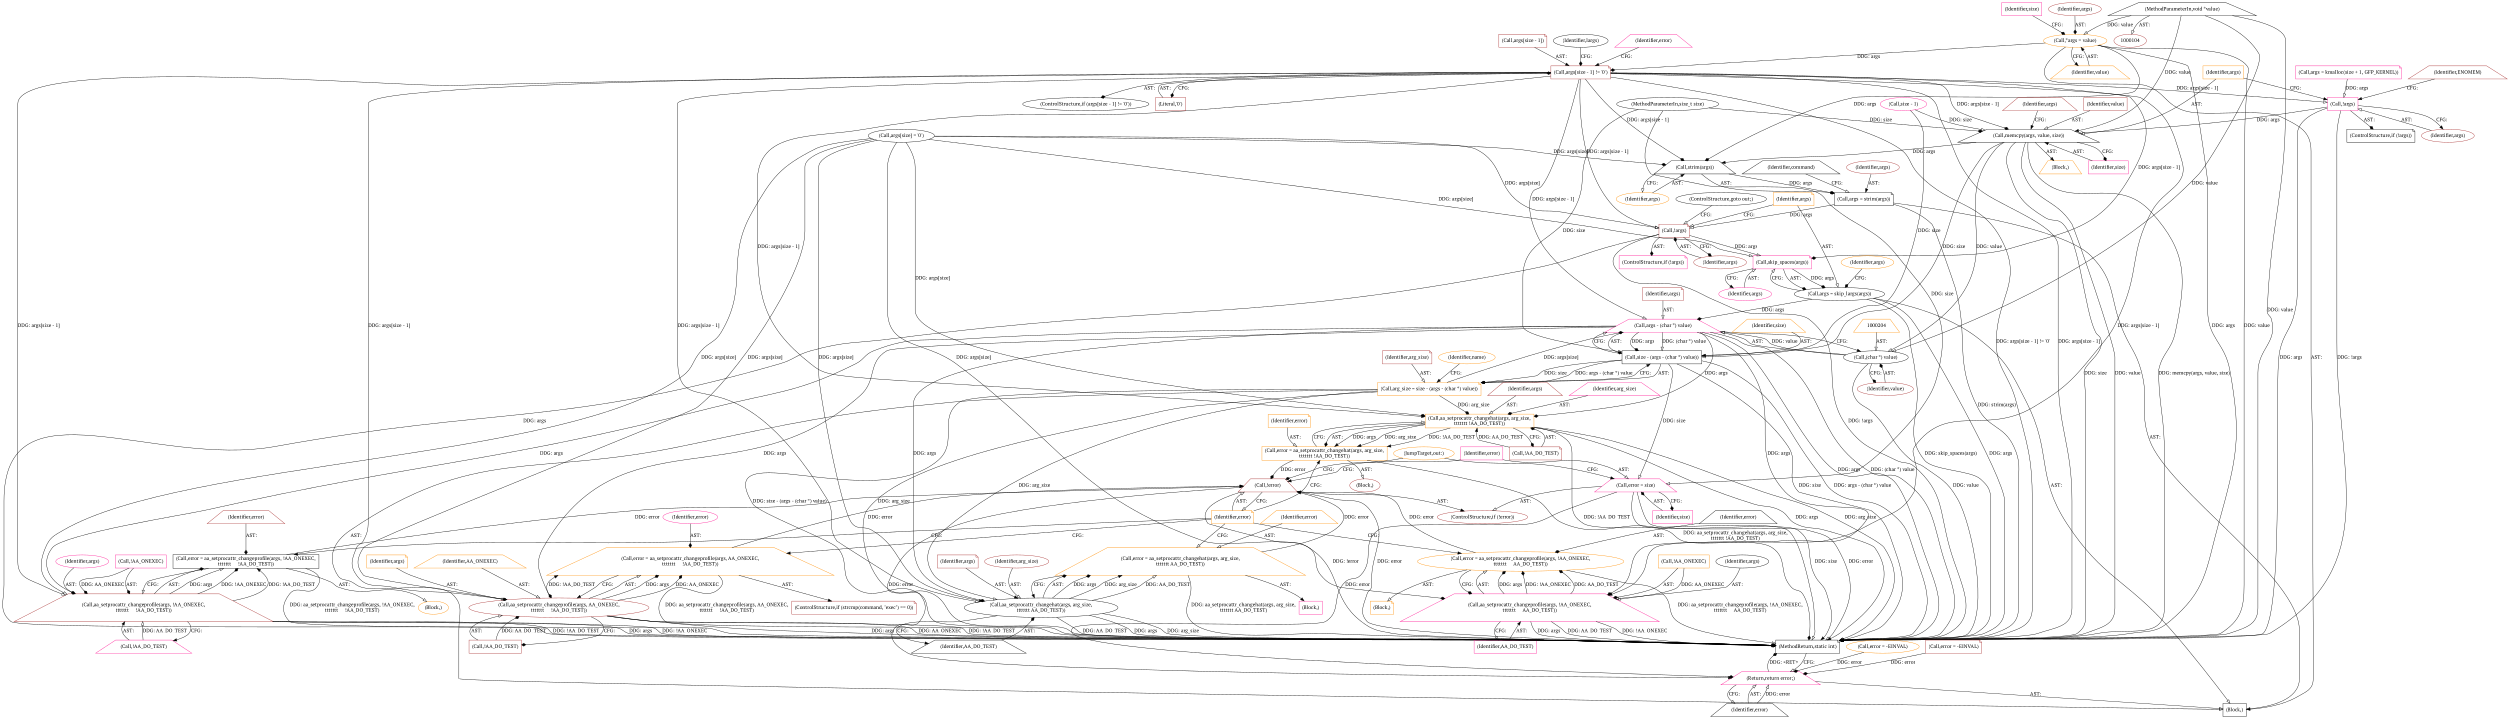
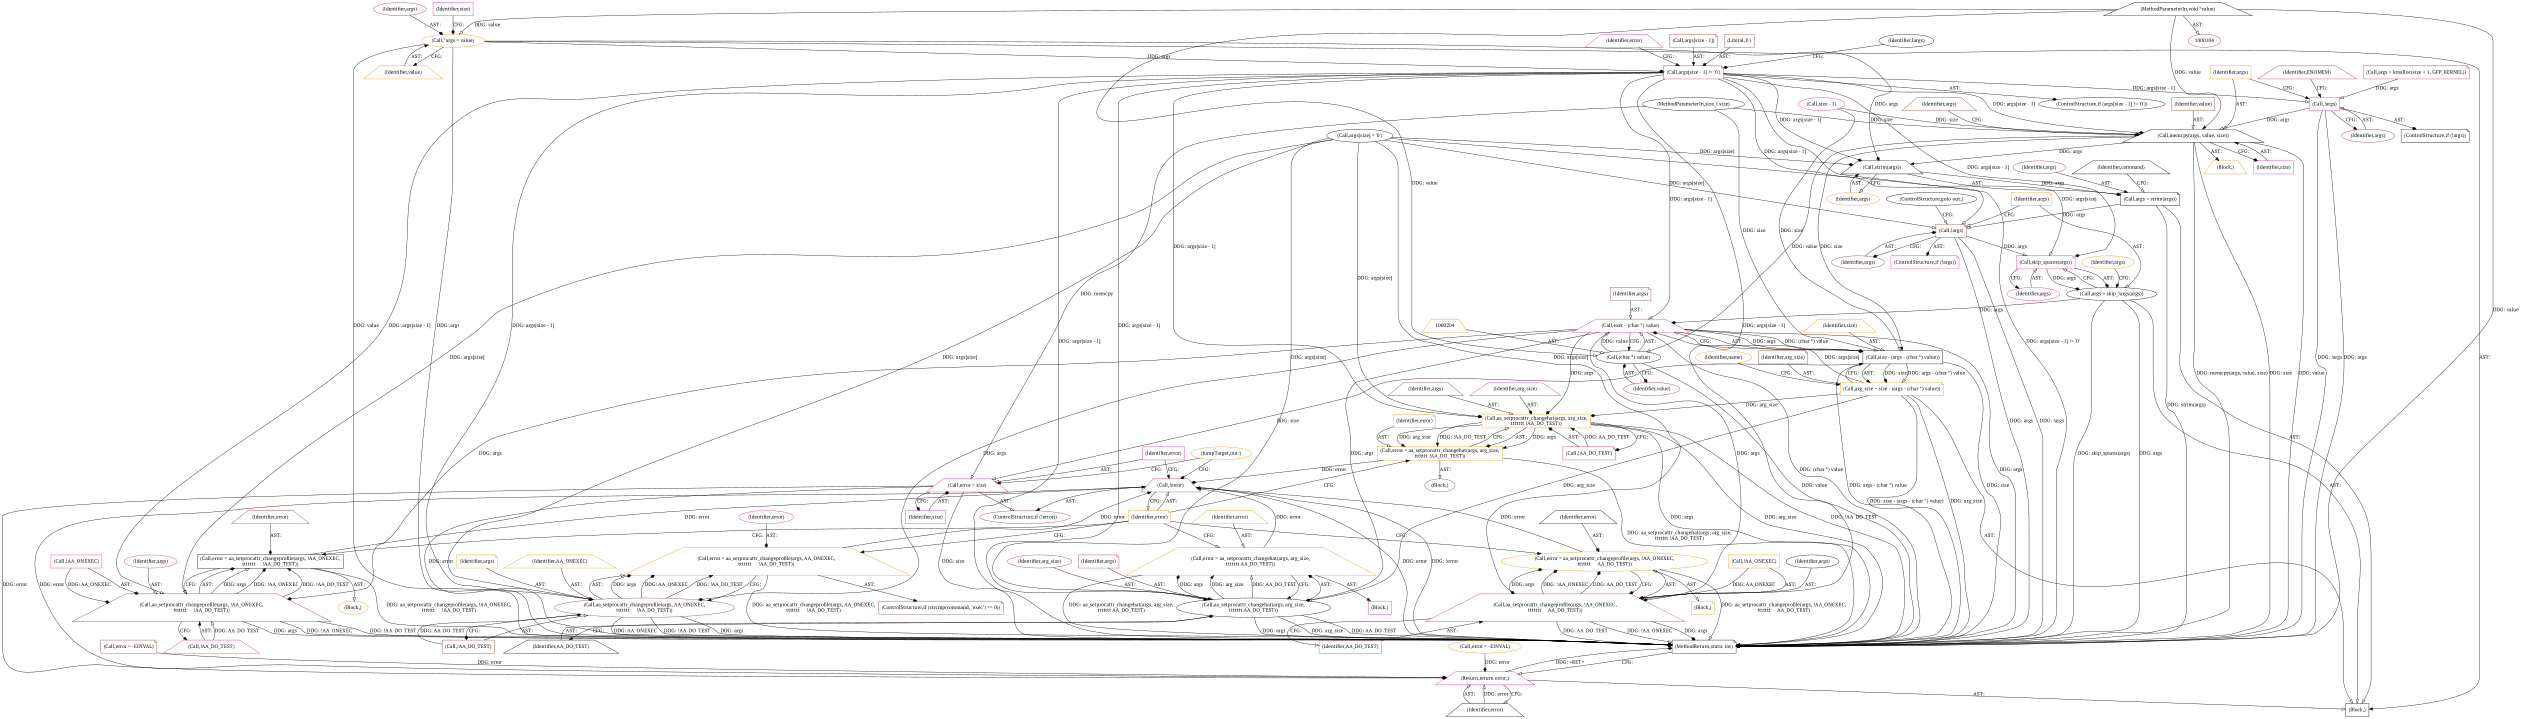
  digraph {
    fontname="PT Serif"
    node [color=brown fontname="PT Serif" shape=ellipse]
    edge [arrowhead=onormal fontname="PT Serif"]
    n1 [label="(Call,args[size - 1] != '\0')" shape=note]
    n2 [color=deeppink label="(Call,!args)" shape=box]
    n3 [color=black label="(Call,memcpy(args, value, size))" shape=trapezium]
    n4 [color=black label="(Call,strim(args))" shape=trapezium]
    n5 [label="(Call,!args)" shape=note]
    n6 [color=deeppink label="(Call,skip_spaces(args))" shape=note]
-   n7 [color=deeppink label="(Call,args - (char *) value)" shape=trapezium]
+   n7 [color=deeppink label="(Call,exec - (char *) value)" shape=trapezium]
    n8 [color=darkorange label="(Call,aa_setprocattr_changehat(args, arg_size,\n\t\t\t\t\t\t\t !AA_DO_TEST))" shape=box]
    n9 [color=black label="(Call,aa_setprocattr_changehat(args, arg_size,\n\t\t\t\t\t\t\t AA_DO_TEST))"]
    n10 [label="(Call,aa_setprocattr_changeprofile(args, !AA_ONEXEC,\n\t\t\t\t\t\t\t     !AA_DO_TEST))" shape=trapezium]
    n11 [color=deeppink label="(Call,aa_setprocattr_changeprofile(args, !AA_ONEXEC,\n\t\t\t\t\t\t\t     AA_DO_TEST))" shape=trapezium]
    n12 [label="(Call,aa_setprocattr_changeprofile(args, AA_ONEXEC,\n\t\t\t\t\t\t\t     !AA_DO_TEST))"]
    n13 [color=black label="(MethodReturn,static int)" shape=note]
    n14 [color=black label="(ControlStructure,if (args[size - 1] != '\0'))"]
    n15 [label="(Literal,'\0')" shape=box]
    n16 [color=black label="(ControlStructure,if (!args))" shape=note]
    n17 [label="(Identifier,args)"]
    n18 [color=black label="(Call,(char *) value)"]
    n19 [color=black label="(Call,size - (args - (char *) value))" shape=box]
    n20 [color=darkorange label="(Block,)" shape=trapezium]
    n21 [color=deeppink label="(Identifier,size)" shape=box]
    n22 [color=black label="(Call,args = strim(args))" shape=note]
    n23 [color=darkorange label="(Identifier,args)"]
    n24 [label="(Identifier,args)"]
    n25 [color=deeppink label="(ControlStructure,if (!args))" shape=note]
    n26 [color=black label="(Call,args = skip_largs(args))"]
    n27 [color=deeppink label="(Identifier,args)"]
    n28 [color=darkorange label="(Call,error = aa_setprocattr_changehat(args, arg_size,\n\t\t\t\t\t\t\t !AA_DO_TEST))" shape=box]
    n29 [label="(Call,!AA_DO_TEST)" shape=note]
    n30 [color=darkorange label="(Call,error = aa_setprocattr_changehat(args, arg_size,\n\t\t\t\t\t\t\t AA_DO_TEST))" shape=trapezium]
    n31 [color=black label="(Identifier,AA_DO_TEST)" shape=trapezium]
    n32 [color=black label="(Call,error = aa_setprocattr_changeprofile(args, !AA_ONEXEC,\n\t\t\t\t\t\t\t     !AA_DO_TEST))" shape=box]
    n33 [color=deeppink label="(Call,!AA_DO_TEST)" shape=trapezium]
    n34 [color=darkorange label="(Call,error = aa_setprocattr_changeprofile(args, !AA_ONEXEC,\n\t\t\t\t\t\t\t     AA_DO_TEST))"]
    n35 [color=deeppink label="(Identifier,AA_DO_TEST)" shape=box]
    n36 [color=darkorange label="(Call,error = aa_setprocattr_changeprofile(args, AA_ONEXEC,\n\t\t\t\t\t\t\t     !AA_DO_TEST))" shape=trapezium]
    n37 [label="(Call,!AA_DO_TEST)" shape=box]
    n38 [color=deeppink label="(Return,return error;)" shape=trapezium]
    n39 [color=darkorange label="(Call,*args = value)"]
    n40 [color=black label="(Block,)" shape=box]
    n41 [color=darkorange label="(Identifier,value)" shape=trapezium]
    n42 [color=black label="(MethodParameterIn,void *value)" shape=trapezium]
    1000104
    n44 [label="(Identifier,value)"]
    n45 [color=darkorange label="(Call,arg_size = size - (args - (char *) value))" shape=note]
    n46 [color=deeppink label="(Call,error = size)" shape=trapezium]
    n47 [label="(ControlStructure,if (!error))"]
    n48 [color=deeppink label="(Identifier,size)" shape=box]
    n49 [label="(Call,!error)" shape=trapezium]
    n50 [label="(Block,)"]
    n51 [color=darkorange label="(Identifier,error)" shape=note]
    n52 [color=black label="(Identifier,error)" shape=trapezium]
    n53 [color=deeppink label="(Block,)" shape=box]
    n54 [color=darkorange label="(Block,)"]
    n55 [color=darkorange label="(Block,)" shape=note]
    n56 [label="(ControlStructure,if (strcmp(command, \"exec\") == 0))" shape=note]
    n57 [label="(Identifier,args)"]
    n58 [color=darkorange label="(Identifier,args)"]
    n59 [color=black label="(Identifier,error)" shape=trapezium]
    n60 [label="(Identifier,arg_size)"]
    n61 [label="(Identifier,arg_size)" shape=note]
    n62 [color=darkorange label="(Identifier,args)" shape=note]
    n63 [color=darkorange label="(Identifier,error)" shape=trapezium]
    n64 [color=deeppink label="(Call,size - 1)"]
    n65 [color=darkorange label="(Identifier,args)" shape=box]
    n66 [color=black label="(MethodParameterIn,size_t size)"]
    n67 [label="(Identifier,value)" shape=box]
    n68 [color=black label="(Identifier,largs)"]
    n69 [color=darkorange label="(Identifier,name)"]
    n70 [color=deeppink label="(Identifier,args)"]
    n71 [color=darkorange label="(JumpTarget,out:)"]
    n72 [label="(Identifier,args)" shape=note]
    n73 [color=deeppink label="(Identifier,error)" shape=box]
    n74 [label="(Call,error = -EINVAL)" shape=note]
    n75 [color=darkorange label="(Call,!AA_ONEXEC)" shape=box]
    n76 [color=deeppink label="(Identifier,error)" shape=trapezium]
    n77 [label="(Identifier,error)" shape=trapezium]
    n78 [label="(Identifier,args)"]
    n79 [color=black label="(Identifier,args)"]
    n80 [color=darkorange label="(Call,error = -EINVAL)"]
    n81 [color=deeppink label="(Call,!AA_ONEXEC)" shape=box]
    n82 [label="(Identifier,args)" shape=trapezium]
    n83 [color=black label="(Call,args[size] = '\0')"]
    n84 [label="(Identifier,args)" shape=note]
    n85 [color=black label="(ControlStructure,goto out;)"]
    n86 [label="(Identifier,args)" shape=trapezium]
-   n87 [color=deeppink label="(Call,args = kmalloc(size + 1, GFP_KERNEL))" shape=note]
+   n87 [label="(Call,args = kmalloc(size + 1, GFP_KERNEL))" shape=note]
    n88 [color=deeppink label="(Identifier,error)"]
    n89 [color=darkorange label="(Identifier,args)" shape=note]
    n90 [color=darkorange label="(Identifier,size)" shape=trapezium]
    n91 [label="(Identifier,ENOMEM)" shape=trapezium]
    n92 [color=darkorange label="(Identifier,error)" shape=note]
    n93 [color=darkorange label="(Identifier,AA_ONEXEC)" shape=trapezium]
    n94 [color=deeppink label="(Identifier,size)" shape=box]
    n95 [label="(Call,args[size - 1])" shape=note]
    n96 [color=deeppink label="(Identifier,arg_size)" shape=trapezium]
    n97 [color=black label="(Identifier,command)" shape=trapezium]
    1000204 [color=darkorange shape=trapezium]
    n1 -> n2 [label="DDG: args[size - 1]"]
    n1 -> n3 [arrowhead=diamond label="DDG: args[size - 1]"]
    n1 -> n4 [arrowhead=diamond label="DDG: args[size - 1]"]
    n1 -> n5 [label="DDG: args[size - 1]"]
    n1 -> n6 [arrowhead=diamond label="DDG: args[size - 1]"]
    n1 -> n7 [label="DDG: args[size - 1]"]
    n1 -> n8 [arrowhead=normal label="DDG: args[size - 1]"]
    n1 -> n9 [label="DDG: args[size - 1]"]
    n1 -> n10 [label="DDG: args[size - 1]"]
    n1 -> n11 [arrowhead=normal label="DDG: args[size - 1]"]
    n1 -> n12 [arrowhead=diamond label="DDG: args[size - 1]"]
    n1 -> n13 [arrowhead=diamond label="DDG: args[size - 1]"]
    n1 -> n13 [arrowhead=normal label="DDG: args[size - 1] != '\0'"]
    n1 -> n14 [arrowhead=diamond label="AST: "]
-   n1 -> n15 [arrowhead=diamond label="CFG: "]
    n2 -> n3 [label="DDG: args"]
    n2 -> n13 [label="DDG: args"]
    n2 -> n13 [arrowhead=diamond label="DDG: !args"]
    n2 -> n16 [arrowhead=diamond label="AST: "]
    n2 -> n17 [arrowhead=normal label="CFG: "]
    n3 -> n4 [arrowhead=normal label="DDG: args"]
    n3 -> n13 [label="DDG: size"]
    n3 -> n13 [label="DDG: value"]
    n3 -> n13 [arrowhead=diamond label="DDG: memcpy(args, value, size)"]
    n3 -> n18 [label="DDG: value"]
    n3 -> n19 [arrowhead=normal label="DDG: size"]
    n3 -> n20 [arrowhead=normal label="AST: "]
    n3 -> n21 [arrowhead=diamond label="CFG: "]
    n4 -> n22 [arrowhead=diamond label="AST: "]
    n4 -> n22 [arrowhead=normal label="DDG: args"]
    n4 -> n23 [label="CFG: "]
    n5 -> n6 [label="DDG: args"]
    n5 -> n13 [label="DDG: !args"]
    n5 -> n13 [arrowhead=normal label="DDG: args"]
    n5 -> n24 [arrowhead=diamond label="CFG: "]
    n5 -> n25 [arrowhead=diamond label="AST: "]
    n6 -> n26 [arrowhead=diamond label="AST: "]
    n6 -> n26 [arrowhead=diamond label="DDG: args"]
    n6 -> n27 [arrowhead=normal label="CFG: "]
    n7 -> n8 [arrowhead=diamond label="DDG: args"]
    n7 -> n9 [arrowhead=diamond label="DDG: args"]
    n7 -> n10 [arrowhead=diamond label="DDG: args"]
    n7 -> n11 [arrowhead=diamond label="DDG: args"]
    n7 -> n12 [arrowhead=diamond label="DDG: args"]
    n7 -> n13 [arrowhead=normal label="DDG: (char *) value"]
    n7 -> n13 [arrowhead=normal label="DDG: args"]
    n7 -> n18 [arrowhead=normal label="CFG: "]
    n7 -> n19 [arrowhead=diamond label="AST: "]
    n7 -> n19 [arrowhead=diamond label="DDG: args"]
    n7 -> n19 [label="DDG: (char *) value"]
    n8 -> n13 [label="DDG: !AA_DO_TEST"]
    n8 -> n13 [arrowhead=normal label="DDG: args"]
    n8 -> n13 [label="DDG: arg_size"]
    n8 -> n28 [arrowhead=diamond label="AST: "]
    n8 -> n28 [arrowhead=normal label="DDG: args"]
    n8 -> n28 [arrowhead=normal label="DDG: arg_size"]
    n8 -> n28 [arrowhead=normal label="DDG: !AA_DO_TEST"]
    n8 -> n29 [arrowhead=diamond label="CFG: "]
    n9 -> n13 [label="DDG: arg_size"]
    n9 -> n13 [arrowhead=normal label="DDG: AA_DO_TEST"]
    n9 -> n13 [arrowhead=normal label="DDG: args"]
    n9 -> n30 [arrowhead=diamond label="AST: "]
    n9 -> n30 [arrowhead=diamond label="DDG: args"]
    n9 -> n30 [arrowhead=normal label="DDG: arg_size"]
    n9 -> n30 [label="DDG: AA_DO_TEST"]
    n9 -> n31 [arrowhead=normal label="CFG: "]
    n10 -> n13 [arrowhead=normal label="DDG: !AA_ONEXEC"]
    n10 -> n13 [arrowhead=diamond label="DDG: !AA_DO_TEST"]
    n10 -> n13 [arrowhead=diamond label="DDG: args"]
    n10 -> n32 [arrowhead=diamond label="AST: "]
    n10 -> n32 [label="DDG: args"]
    n10 -> n32 [arrowhead=diamond label="DDG: !AA_ONEXEC"]
    n10 -> n32 [arrowhead=normal label="DDG: !AA_DO_TEST"]
    n10 -> n33 [arrowhead=normal label="CFG: "]
    n11 -> n13 [label="DDG: !AA_ONEXEC"]
    n11 -> n13 [arrowhead=diamond label="DDG: args"]
    n11 -> n13 [arrowhead=diamond label="DDG: AA_DO_TEST"]
    n11 -> n34 [label="AST: "]
    n11 -> n34 [arrowhead=diamond label="DDG: args"]
    n11 -> n34 [arrowhead=diamond label="DDG: !AA_ONEXEC"]
    n11 -> n34 [arrowhead=diamond label="DDG: AA_DO_TEST"]
    n11 -> n35 [label="CFG: "]
    n12 -> n13 [label="DDG: args"]
    n12 -> n13 [arrowhead=normal label="DDG: AA_ONEXEC"]
    n12 -> n13 [arrowhead=diamond label="DDG: !AA_DO_TEST"]
    n12 -> n36 [label="AST: "]
    n12 -> n36 [arrowhead=diamond label="DDG: args"]
    n12 -> n36 [arrowhead=diamond label="DDG: AA_ONEXEC"]
    n12 -> n36 [arrowhead=normal label="DDG: !AA_DO_TEST"]
    n12 -> n37 [arrowhead=diamond label="CFG: "]
    n13 -> n38 [label="CFG: "]
    n15 -> n1 [arrowhead=diamond label="AST: "]
    n17 -> n2 [label="AST: "]
    n18 -> n7 [label="AST: "]
    n18 -> n7 [label="DDG: value"]
    n18 -> n13 [arrowhead=diamond label="DDG: value"]
    n18 -> n44 [arrowhead=diamond label="CFG: "]
    n19 -> n7 [label="CFG: "]
    n19 -> n13 [arrowhead=normal label="DDG: args - (char *) value"]
    n19 -> n13 [arrowhead=diamond label="DDG: size"]
    n19 -> n45 [arrowhead=normal label="AST: "]
    n19 -> n45 [arrowhead=diamond label="DDG: size"]
    n19 -> n45 [label="DDG: args - (char *) value"]
    n19 -> n46 [label="DDG: size"]
    n21 -> n3 [arrowhead=normal label="AST: "]
    n22 -> n5 [label="DDG: args"]
    n22 -> n13 [arrowhead=diamond label="DDG: strim(args)"]
    n22 -> n40 [label="AST: "]
    n23 -> n4 [arrowhead=normal label="AST: "]
    n24 -> n5 [arrowhead=diamond label="AST: "]
    n26 -> n6 [label="CFG: "]
    n26 -> n7 [arrowhead=diamond label="DDG: args"]
    n26 -> n13 [label="DDG: skip_spaces(args)"]
    n26 -> n13 [arrowhead=diamond label="DDG: args"]
    n26 -> n40 [label="AST: "]
    n27 -> n6 [label="AST: "]
    n28 -> n8 [label="CFG: "]
    n28 -> n13 [arrowhead=diamond label="DDG: aa_setprocattr_changehat(args, arg_size,\n\t\t\t\t\t\t\t !AA_DO_TEST)"]
    n28 -> n49 [arrowhead=diamond label="DDG: error"]
    n28 -> n50 [label="AST: "]
    n29 -> n8 [arrowhead=diamond label="AST: "]
    n29 -> n8 [arrowhead=normal label="DDG: AA_DO_TEST"]
    n30 -> n9 [arrowhead=normal label="CFG: "]
    n30 -> n13 [label="DDG: aa_setprocattr_changehat(args, arg_size,\n\t\t\t\t\t\t\t AA_DO_TEST)"]
    n30 -> n49 [arrowhead=normal label="DDG: error"]
    n30 -> n53 [arrowhead=normal label="AST: "]
    n31 -> n9 [arrowhead=diamond label="AST: "]
    n32 -> n10 [label="CFG: "]
    n32 -> n13 [label="DDG: aa_setprocattr_changeprofile(args, !AA_ONEXEC,\n\t\t\t\t\t\t\t     !AA_DO_TEST)"]
    n32 -> n49 [arrowhead=normal label="DDG: error"]
    n32 -> n54 [label="AST: "]
    n33 -> n10 [arrowhead=normal label="AST: "]
    n33 -> n10 [label="DDG: AA_DO_TEST"]
    n34 -> n11 [arrowhead=diamond label="CFG: "]
    n34 -> n13 [label="DDG: aa_setprocattr_changeprofile(args, !AA_ONEXEC,\n\t\t\t\t\t\t\t     AA_DO_TEST)"]
    n34 -> n49 [arrowhead=normal label="DDG: error"]
    n34 -> n55 [label="AST: "]
    n35 -> n11 [arrowhead=normal label="AST: "]
    n36 -> n12 [arrowhead=normal label="CFG: "]
    n36 -> n13 [arrowhead=normal label="DDG: aa_setprocattr_changeprofile(args, AA_ONEXEC,\n\t\t\t\t\t\t\t     !AA_DO_TEST)"]
    n36 -> n49 [arrowhead=normal label="DDG: error"]
    n36 -> n56 [arrowhead=normal label="AST: "]
    n37 -> n12 [label="AST: "]
    n37 -> n12 [arrowhead=diamond label="DDG: AA_DO_TEST"]
    n38 -> n13 [arrowhead=diamond label="DDG: <RET>"]
    n38 -> n40 [label="AST: "]
    n38 -> n52 [label="CFG: "]
    n39 -> n1 [arrowhead=diamond label="DDG: args"]
    n39 -> n4 [arrowhead=diamond label="DDG: args"]
    n39 -> n13 [arrowhead=normal label="DDG: value"]
    n39 -> n13 [arrowhead=diamond label="DDG: args"]
    n39 -> n40 [arrowhead=normal label="AST: "]
    n39 -> n41 [arrowhead=normal label="CFG: "]
    n41 -> n39 [arrowhead=normal label="AST: "]
    n42 -> n3 [arrowhead=normal label="DDG: value"]
    n42 -> n13 [arrowhead=normal label="DDG: value"]
    n42 -> n18 [label="DDG: value"]
    n42 -> n39 [label="DDG: value"]
    n42 -> 1000104 [label="AST: "]
    n44 -> n18 [arrowhead=diamond label="AST: "]
    n45 -> n7 [arrowhead=diamond label="DDG: args[size]"]
    n45 -> n8 [arrowhead=diamond label="DDG: arg_size"]
    n45 -> n9 [label="DDG: arg_size"]
    n45 -> n13 [arrowhead=normal label="DDG: size - (args - (char *) value)"]
    n45 -> n13 [label="DDG: arg_size"]
    n45 -> n19 [arrowhead=normal label="CFG: "]
    n45 -> n40 [label="AST: "]
    n46 -> n13 [arrowhead=normal label="DDG: size"]
    n46 -> n13 [label="DDG: error"]
    n46 -> n38 [arrowhead=diamond label="DDG: error"]
    n46 -> n47 [label="AST: "]
    n46 -> n48 [arrowhead=diamond label="CFG: "]
    n48 -> n46 [arrowhead=diamond label="AST: "]
    n49 -> n13 [arrowhead=normal label="DDG: error"]
    n49 -> n13 [arrowhead=normal label="DDG: !error"]
    n49 -> n38 [arrowhead=normal label="DDG: error"]
    n49 -> n47 [arrowhead=normal label="AST: "]
    n49 -> n51 [label="CFG: "]
    n51 -> n28 [arrowhead=normal label="CFG: "]
    n51 -> n30 [label="CFG: "]
    n51 -> n32 [arrowhead=normal label="CFG: "]
    n51 -> n34 [arrowhead=normal label="CFG: "]
    n51 -> n36 [arrowhead=normal label="CFG: "]
    n51 -> n49 [label="AST: "]
    n52 -> n38 [label="AST: "]
    n52 -> n38 [label="DDG: error"]
    n57 -> n22 [arrowhead=normal label="AST: "]
    n58 -> n26 [arrowhead=diamond label="CFG: "]
    n59 -> n34 [arrowhead=diamond label="AST: "]
    n60 -> n9 [label="AST: "]
    n61 -> n45 [label="AST: "]
    n62 -> n5 [label="CFG: "]
    n62 -> n26 [label="AST: "]
    n63 -> n30 [label="AST: "]
    n64 -> n3 [label="DDG: size"]
    n64 -> n19 [label="DDG: size"]
    n65 -> n2 [arrowhead=normal label="CFG: "]
    n65 -> n3 [label="AST: "]
    n66 -> n3 [arrowhead=diamond label="DDG: size"]
    n66 -> n19 [label="DDG: size"]
-   n66 -> n46 [label="DDG: size"]
+   n66 -> n46 [label="DDG: memcpy"]
    n67 -> n3 [label="AST: "]
    n68 -> n1 [arrowhead=diamond label="CFG: "]
    n69 -> n45 [arrowhead=normal label="CFG: "]
    n70 -> n10 [label="AST: "]
    n71 -> n46 [arrowhead=normal label="CFG: "]
    n71 -> n49 [arrowhead=diamond label="CFG: "]
    n72 -> n9 [arrowhead=normal label="AST: "]
    n73 -> n46 [label="AST: "]
    n73 -> n49 [arrowhead=normal label="CFG: "]
    n74 -> n38 [arrowhead=diamond label="DDG: error"]
    n75 -> n11 [arrowhead=diamond label="AST: "]
    n75 -> n11 [label="DDG: AA_ONEXEC"]
    n76 -> n1 [arrowhead=normal label="CFG: "]
    n77 -> n32 [arrowhead=diamond label="AST: "]
    n78 -> n39 [arrowhead=diamond label="AST: "]
    n79 -> n11 [label="AST: "]
    n80 -> n38 [arrowhead=diamond label="DDG: error"]
    n81 -> n10 [arrowhead=diamond label="AST: "]
    n81 -> n10 [arrowhead=diamond label="DDG: AA_ONEXEC"]
    n82 -> n8 [label="AST: "]
    n83 -> n4 [arrowhead=diamond label="DDG: args[size]"]
    n83 -> n5 [label="DDG: args[size]"]
    n83 -> n6 [label="DDG: args[size]"]
    n83 -> n8 [arrowhead=diamond label="DDG: args[size]"]
    n83 -> n9 [arrowhead=normal label="DDG: args[size]"]
    n83 -> n10 [label="DDG: args[size]"]
    n83 -> n11 [arrowhead=diamond label="DDG: args[size]"]
    n83 -> n12 [label="DDG: args[size]"]
    n84 -> n7 [label="AST: "]
    n85 -> n5 [label="CFG: "]
    n86 -> n3 [arrowhead=normal label="CFG: "]
    n87 -> n2 [label="DDG: args"]
    n88 -> n36 [arrowhead=diamond label="AST: "]
    n89 -> n12 [label="AST: "]
    n90 -> n19 [label="AST: "]
    n91 -> n2 [arrowhead=normal label="CFG: "]
    n92 -> n28 [label="AST: "]
    n93 -> n12 [label="AST: "]
    n94 -> n39 [arrowhead=diamond label="CFG: "]
    n95 -> n1 [arrowhead=normal label="AST: "]
    n96 -> n8 [arrowhead=diamond label="AST: "]
    n97 -> n22 [label="CFG: "]
    1000204 -> n18 [label="AST: "]
  }
